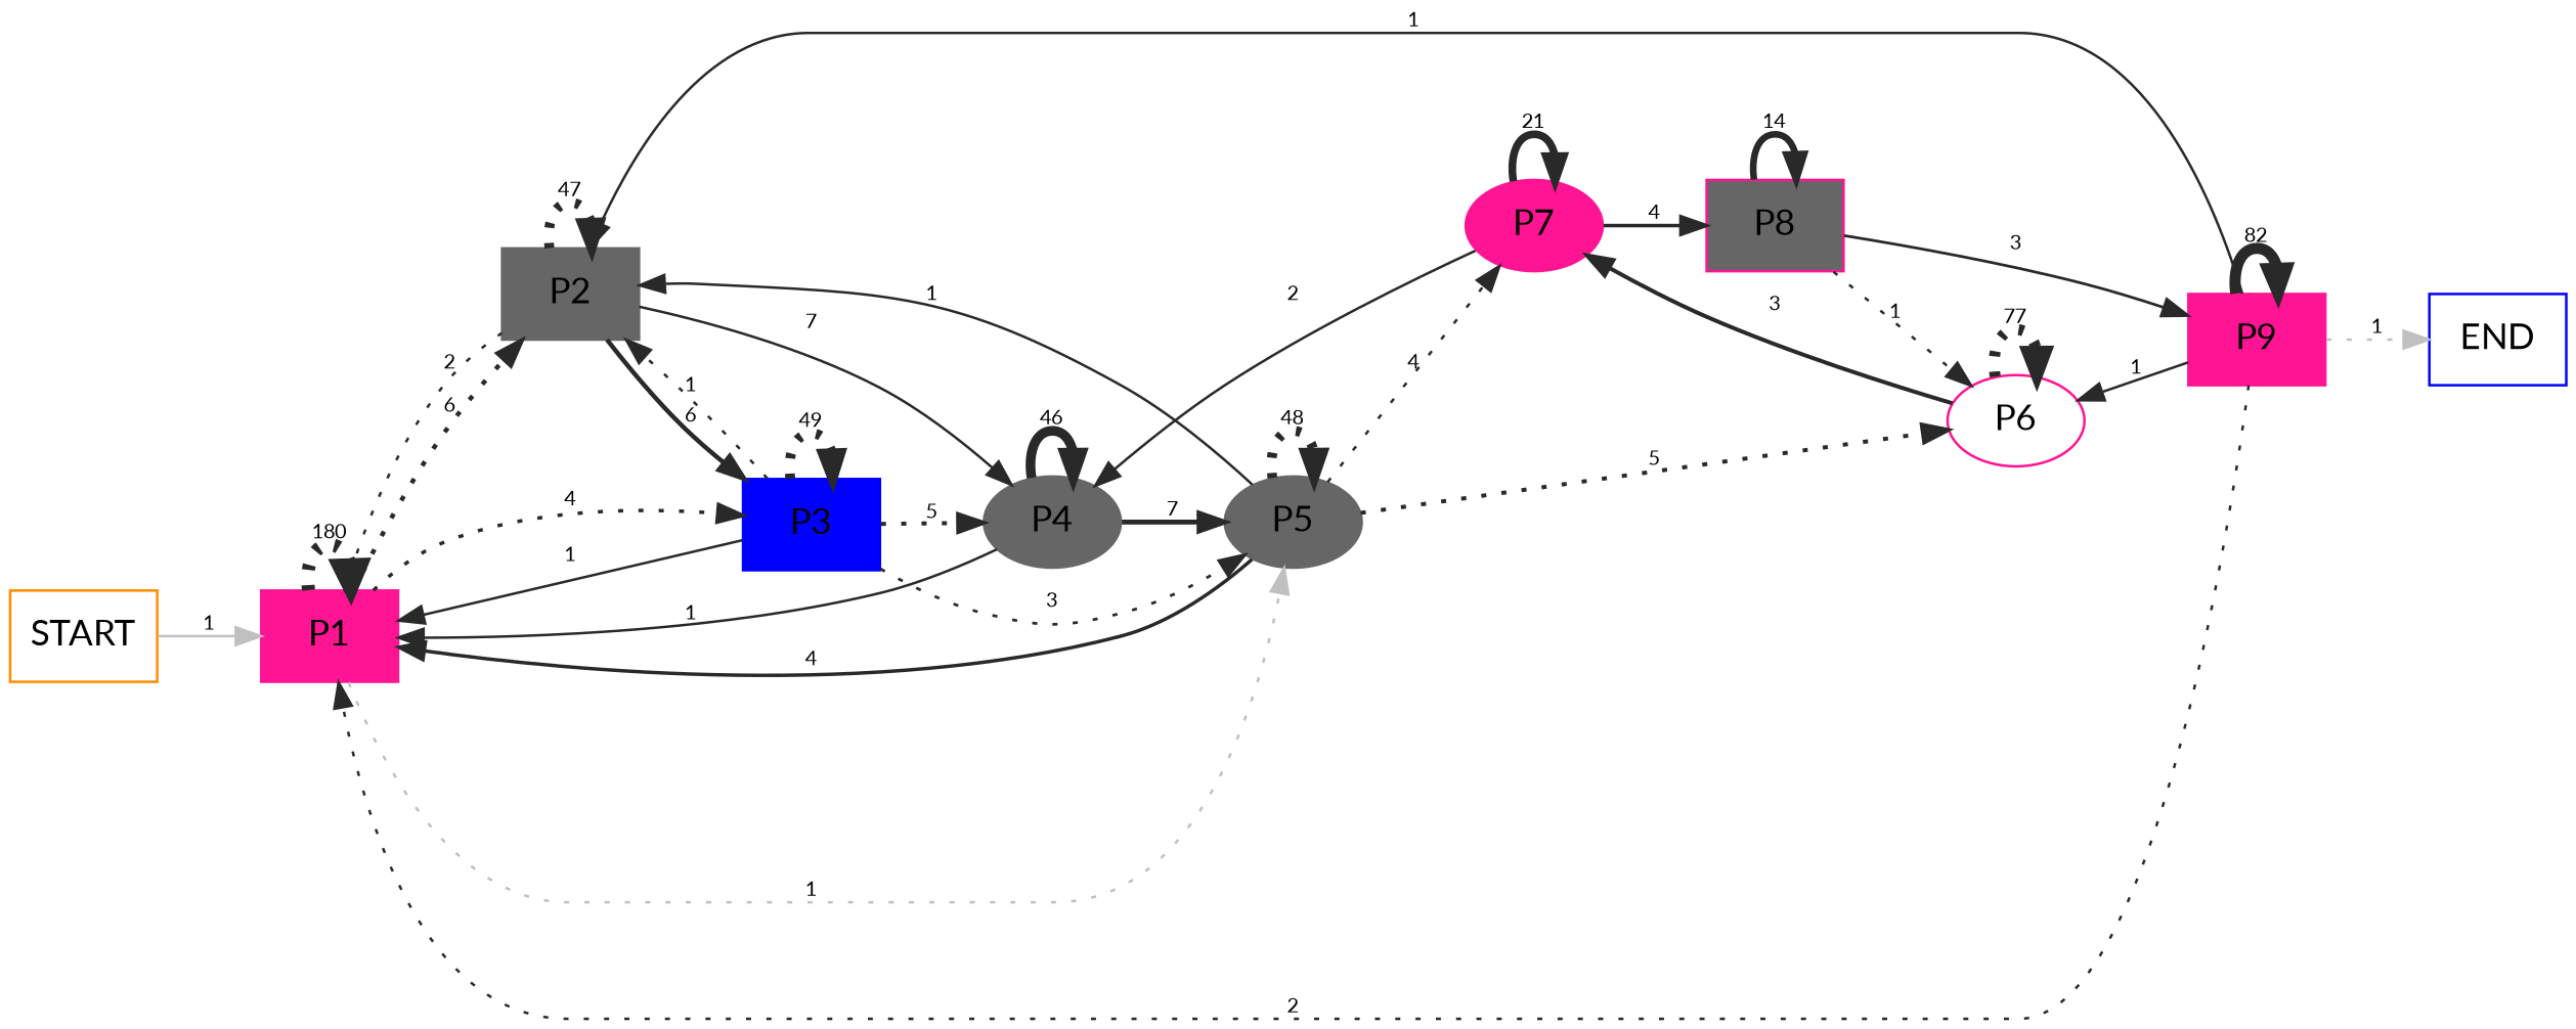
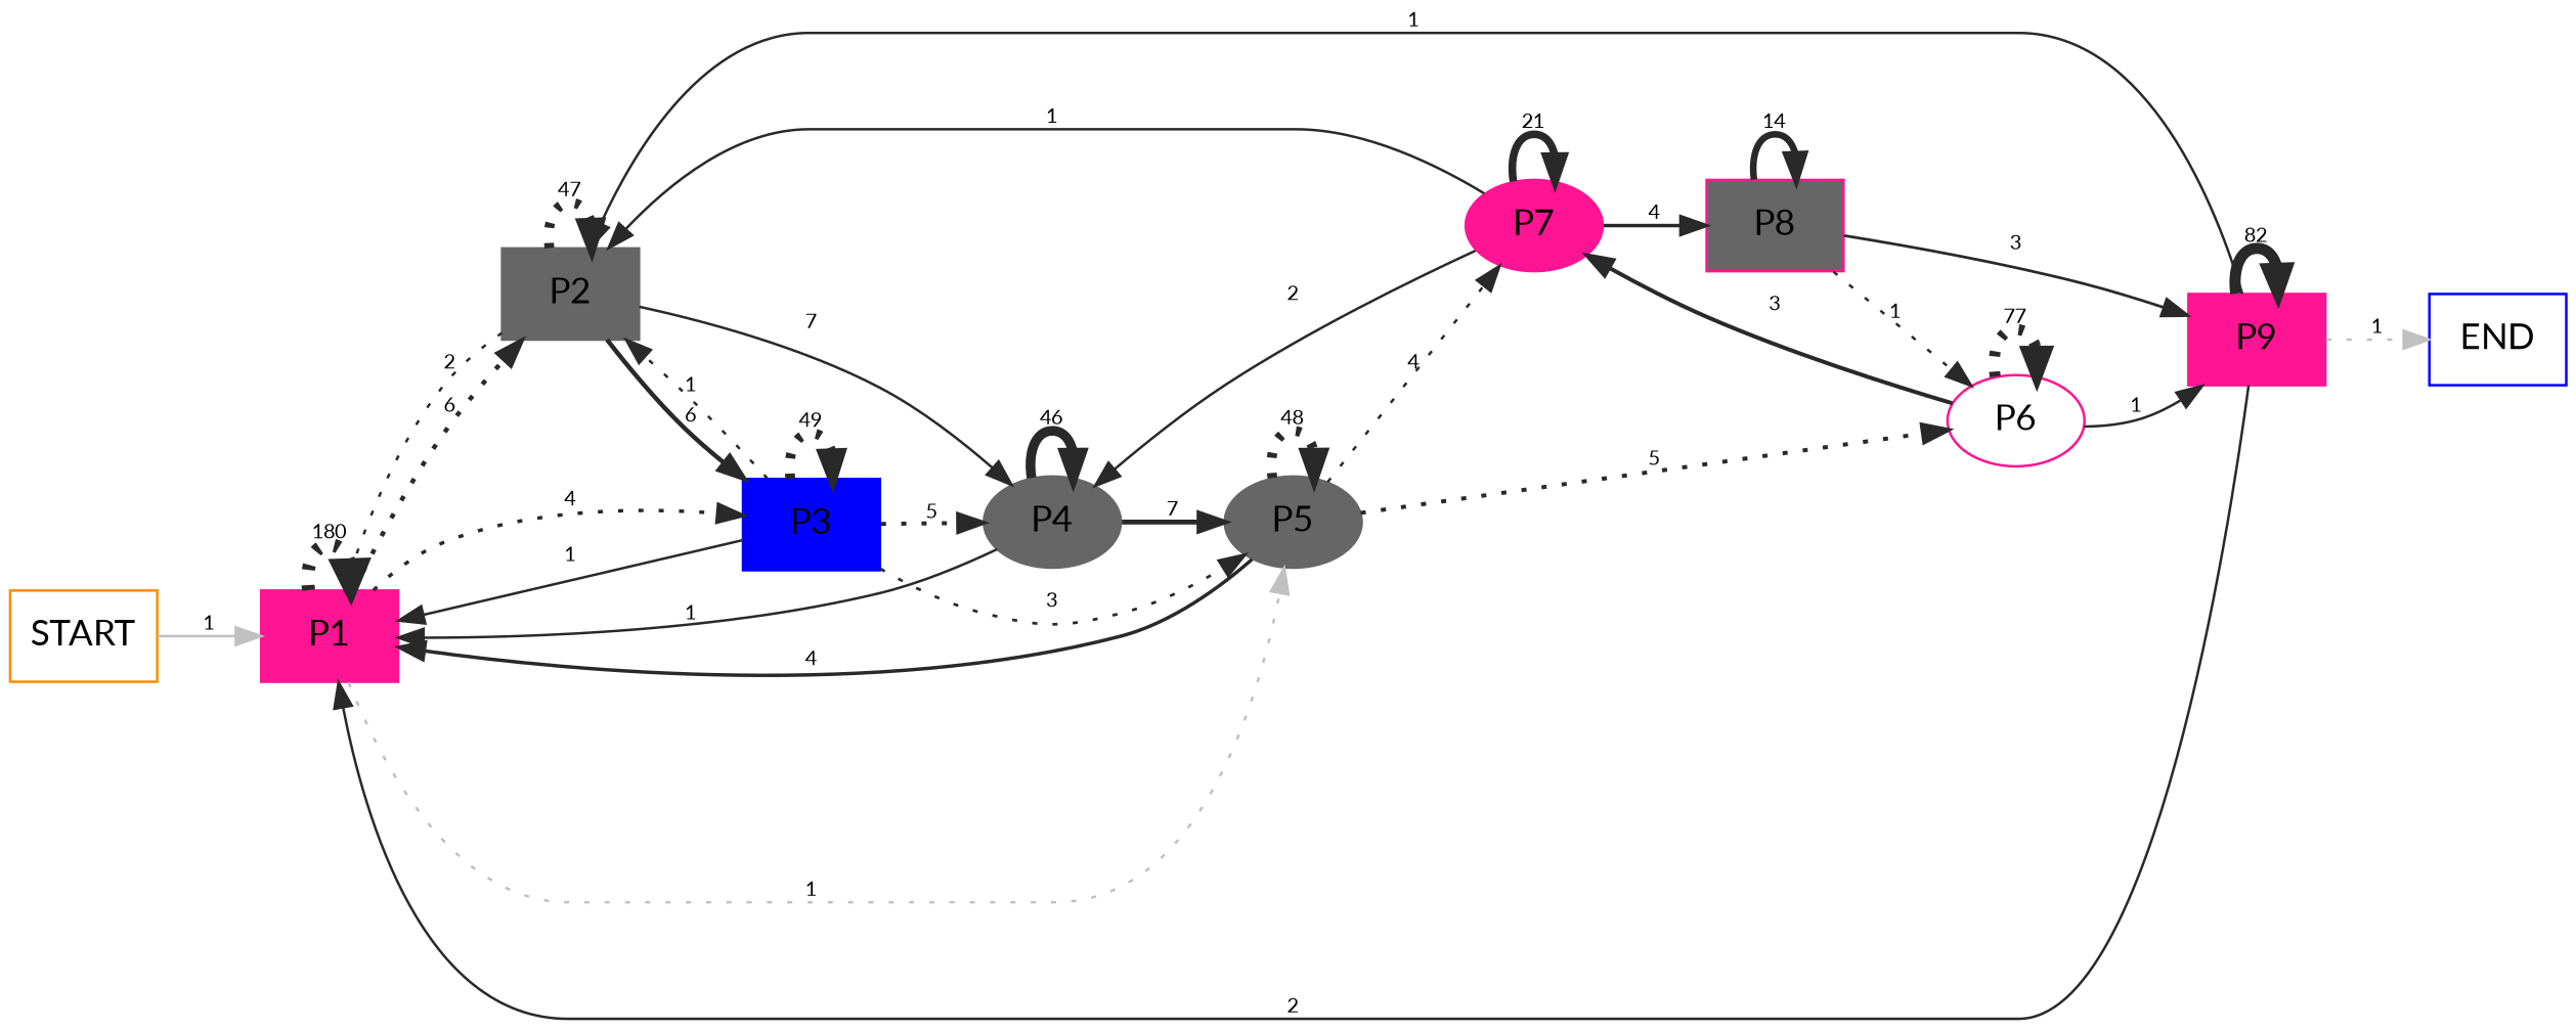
  digraph {
    fontname=Lato
    rankdir=LR
    node [color=deeppink fontname=Lato shape=box style=filled]
    edge [color=grey16 fontname=Lato fontsize=8 labelfloat=false penwidth=1 style=solid]
    P1
    P2 [color=gray40]
    P3 [color=blue]
    P5 [color=gray40 shape=ellipse]
    P4 [color=gray40 shape=ellipse]
    P6 [fillcolor=white shape=ellipse]
    P7 [shape=ellipse]
    P9
    P8 [fillcolor=gray40]
    END [color=blue fillcolor=white]
    START [color=darkorange fillcolor=white]
    P1 -> P1 [label=180 penwidth=5.19295685089021 style=dotted]
    P1 -> P2 [label=6 penwidth=1.791759469228055 style=dotted]
    P1 -> P3 [label=4 penwidth=1.3862943611198906 style=dotted]
    P1 -> P5 [color=grey label=1 style=dotted]
    P2 -> P1 [label=2 style=dotted]
    P2 -> P2 [label=47 penwidth=3.8501476017100584 style=dotted]
    P2 -> P3 [label=6 penwidth=1.791759469228055]
    P2 -> P4 [label=7]
    P3 -> P1 [label=1]
    P3 -> P2 [label=1 style=dotted]
    P3 -> P3 [label=49 penwidth=3.8918202981106265 style=dotted]
    P3 -> P5 [label=3 penwidth=1.0986122886681098 style=dotted]
    P3 -> P4 [label=5 penwidth=1.6094379124341003 style=dotted]
    P5 -> P1 [label=4 penwidth=1.3862943611198906]
-   P5 -> P2 [label=1]
+   P7 -> P2 [label=1]
    P5 -> P5 [label=48 penwidth=3.871201010907891 style=dotted]
    P5 -> P6 [label=5 penwidth=1.6094379124341003 style=dotted]
    P5 -> P7 [label=4 style=dotted]
    P4 -> P1 [label=1]
    P4 -> P5 [label=7 penwidth=1.9459101490553132]
    P4 -> P4 [label=46 penwidth=3.828641396489095]
    P6 -> P6 [label=77 penwidth=4.343805421853684 style=dotted]
    P6 -> P7 [label=3 penwidth=1.6094379124341003]
-   P9 -> P6 [label=1]
+   P6 -> P9 [label=1]
    P7 -> P4 [label=2]
    P7 -> P7 [label=21 penwidth=3.044522437723423]
    P7 -> P8 [label=4 penwidth=1.3862943611198906]
-   P9 -> P1 [label=2 style=dotted]
+   P9 -> P1 [label=2]
    P9 -> P2 [label=1]
    P9 -> P9 [label=82 penwidth=4.406719247264253]
    P9 -> END [color=grey label=1 style=dotted penwidth=""]
    P8 -> P6 [label=1 style=dotted]
    P8 -> P9 [label=3 penwidth=1.0986122886681098]
    P8 -> P8 [label=14 penwidth=2.6390573296152584]
    START -> P1 [color=grey label=1 penwidth=""]
  }
